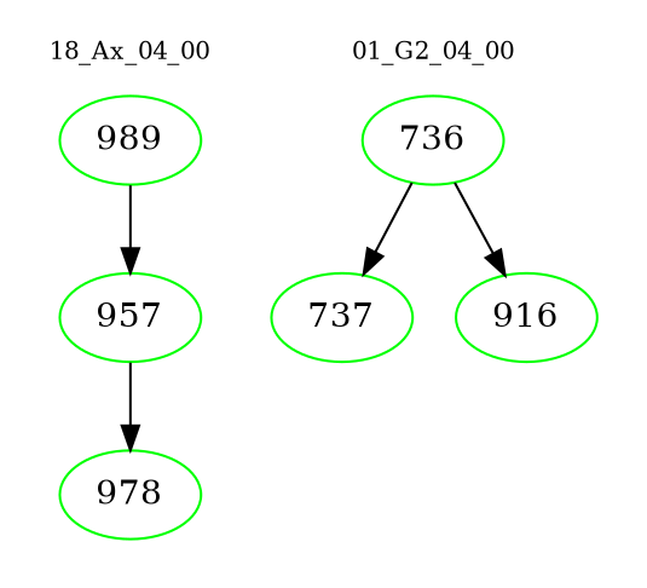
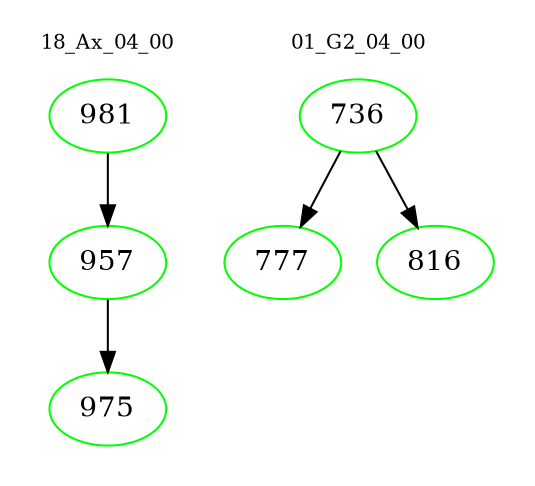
  digraph {
    node [color=green]
    edge [color=black]
    n1 [label=957]
-   n2 [label=978]
-   n3 [label=989]
+   n2 [label=975]
+   n3 [label=981]
    n4 [label=736]
-   n5 [label=737]
-   n6 [label=916]
+   n5 [label=777]
+   n6 [label=816]
    subgraph cluster_1 {
      color=white
      fontsize=10
      label="18_Ax_04_00"
      n1
      n2
      n3
    }
    subgraph cluster_2 {
      color=white
      fontsize=10
      label="01_G2_04_00"
      n4
      n5
      n6
    }
    n1 -> n2
    n3 -> n1
    n4 -> n5
    n4 -> n6
  }
